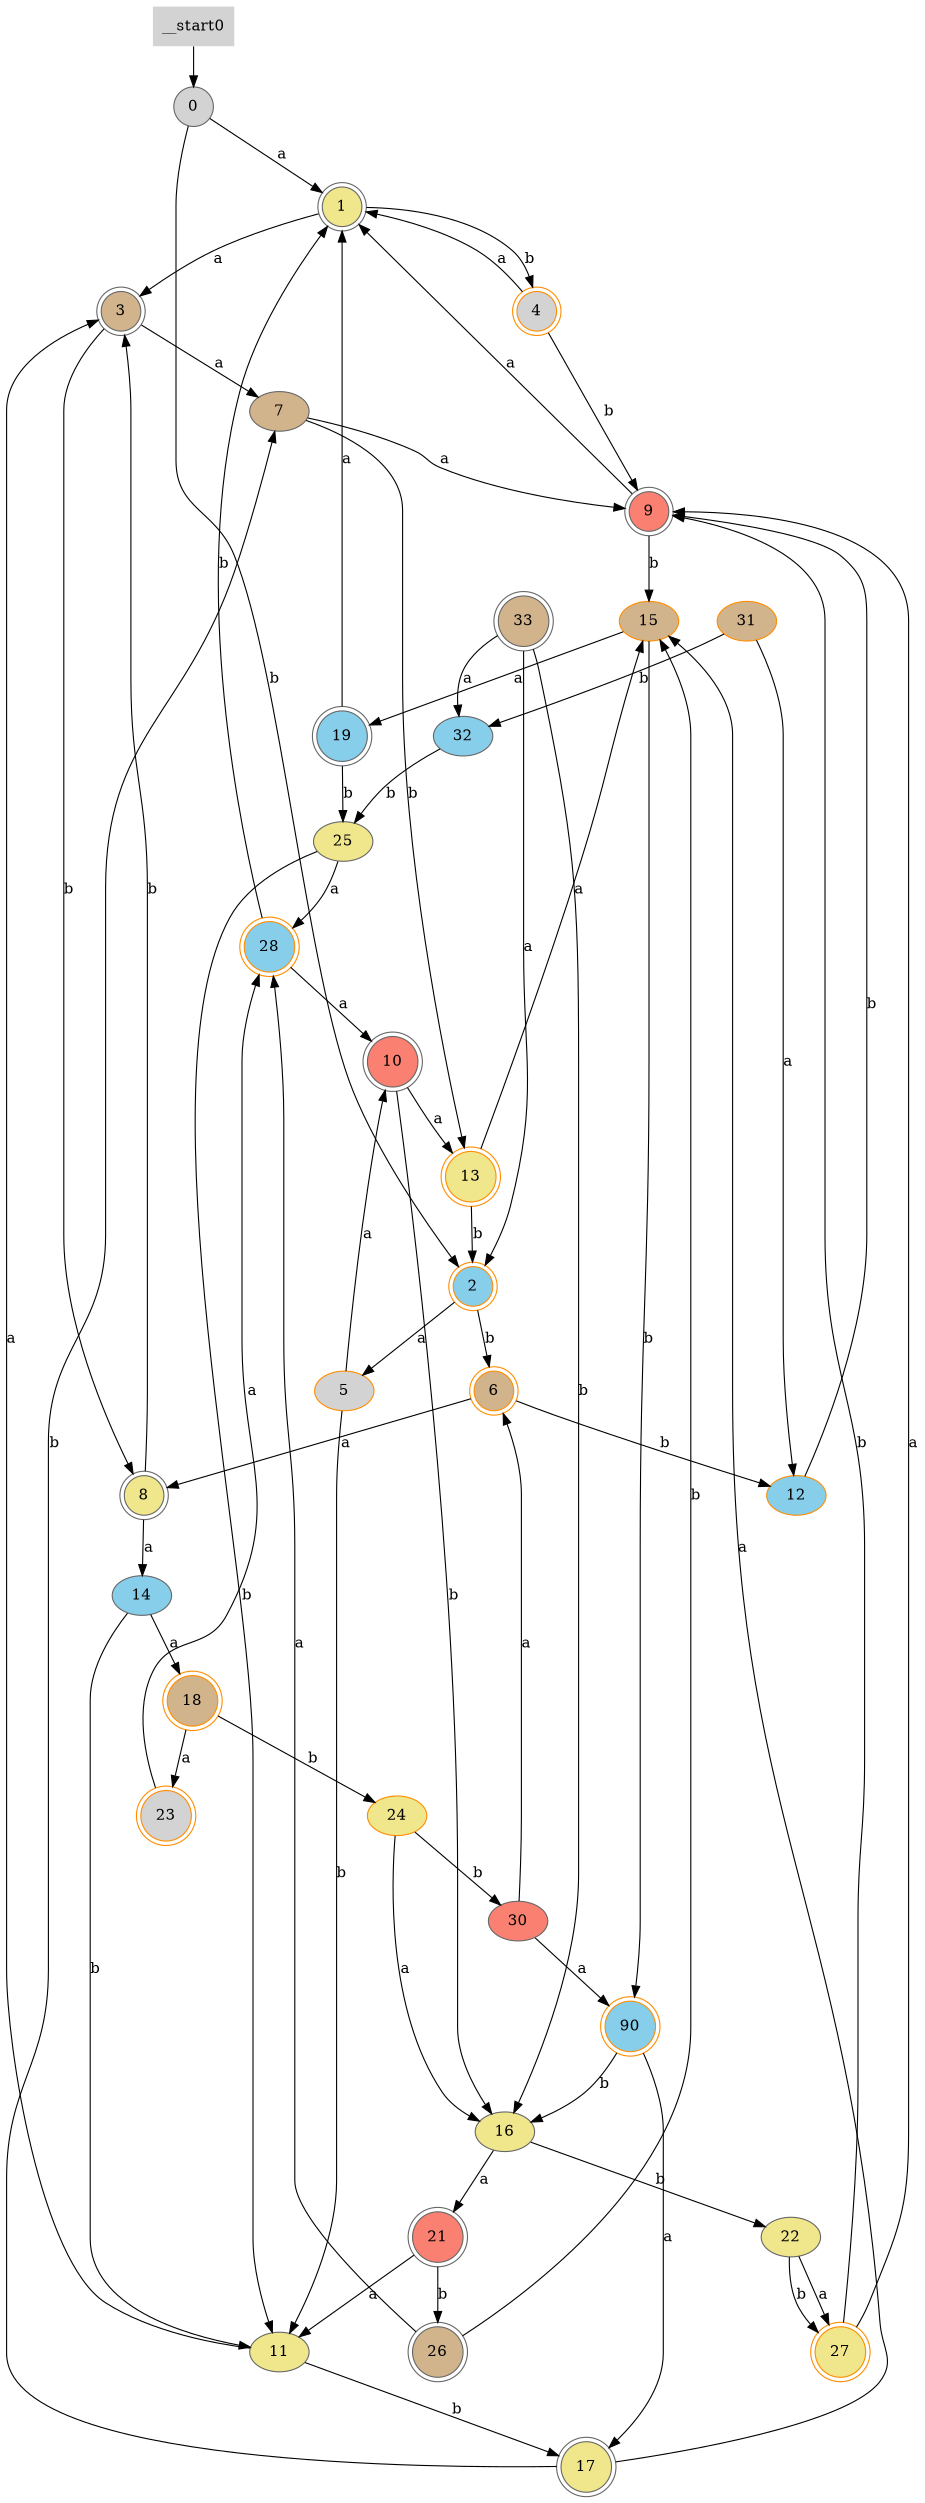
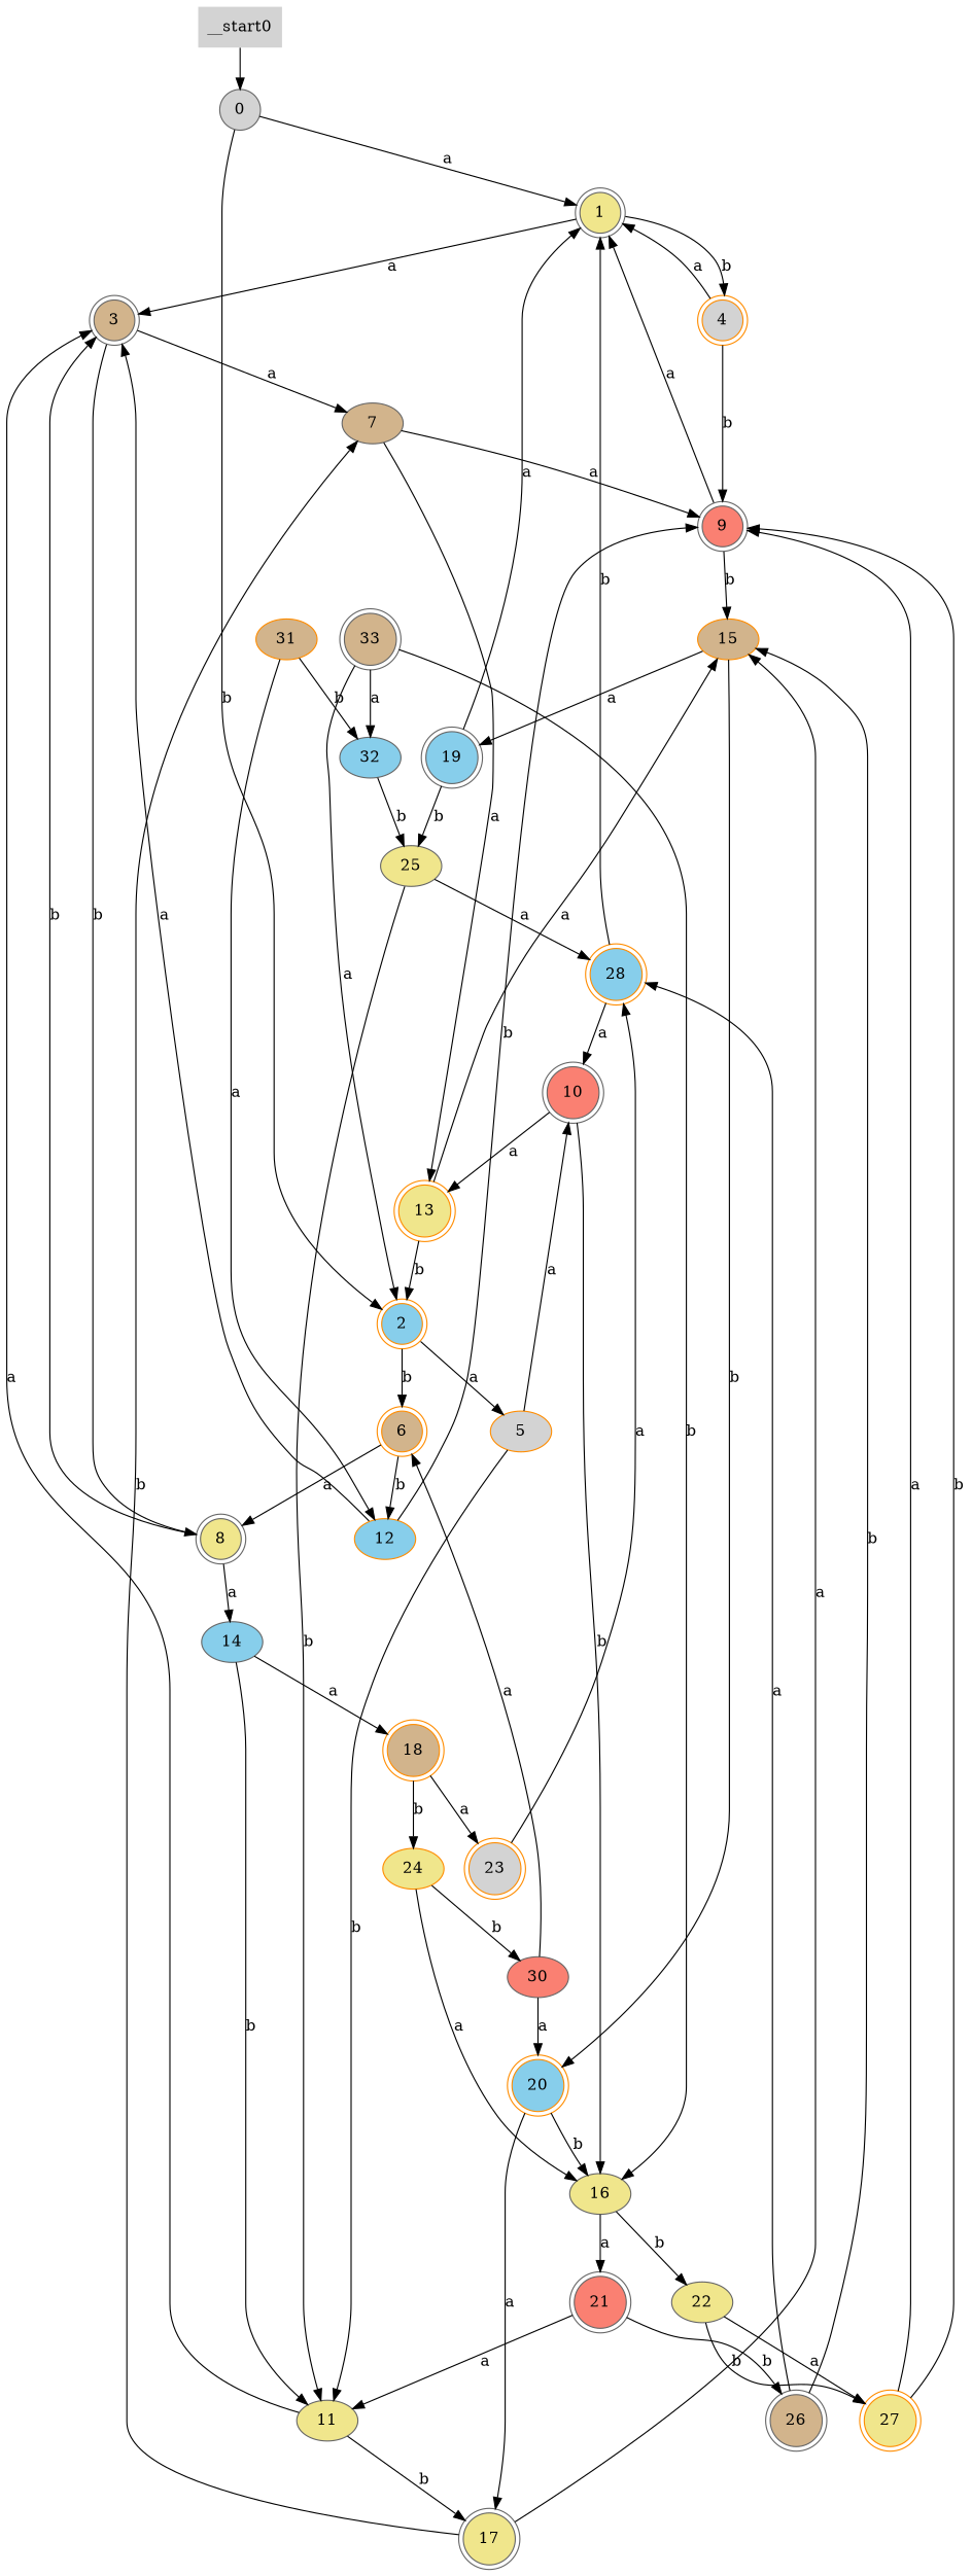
  digraph {
    node [color=gray40 fillcolor=khaki shape=doublecircle style=filled]
    __start0 [color=darkorange fillcolor=lightgrey shape=none]
    0 [fillcolor=lightgrey shape=circle]
    1
    2 [color=darkorange fillcolor=skyblue]
    3 [fillcolor=tan]
    4 [color=darkorange fillcolor=lightgrey]
    5 [color=darkorange fillcolor=lightgrey shape=""]
    6 [color=darkorange fillcolor=tan]
    7 [fillcolor=tan shape=""]
    8
    9 [fillcolor=salmon]
    10 [fillcolor=salmon]
    11 [shape=""]
    12 [color=darkorange fillcolor=skyblue shape=""]
    13 [color=darkorange]
    14 [fillcolor=skyblue shape=""]
    15 [color=darkorange fillcolor=tan shape=""]
    16 [shape=""]
    17
    18 [color=darkorange fillcolor=tan]
    19 [fillcolor=skyblue]
-   20 [color=darkorange fillcolor=skyblue label=90]
+   20 [color=darkorange fillcolor=skyblue]
    21 [fillcolor=salmon]
    22 [shape=""]
    23 [color=darkorange fillcolor=lightgrey]
    24 [color=darkorange shape=""]
    25 [shape=""]
    26 [fillcolor=tan]
    27 [color=darkorange]
    28 [color=darkorange fillcolor=skyblue]
    30 [fillcolor=salmon shape=""]
    31 [color=darkorange fillcolor=tan shape=""]
    32 [fillcolor=skyblue shape=""]
    33 [fillcolor=tan]
    __start0 -> 0
    0 -> 1 [label=a]
    0 -> 2 [label=b]
    1 -> 3 [label=a]
    1 -> 4 [label=b]
    2 -> 5 [label=a]
    2 -> 6 [label=b]
    3 -> 7 [label=a]
    3 -> 8 [label=b]
    4 -> 1 [label=a]
    4 -> 9 [label=b]
    5 -> 10 [label=a]
    5 -> 11 [label=b]
    6 -> 8 [label=a]
    6 -> 12 [label=b]
    7 -> 9 [label=a]
-   7 -> 13 [label=b]
+   7 -> 13 [label=a]
    8 -> 3 [label=b]
    8 -> 14 [label=a]
    9 -> 1 [label=a]
    9 -> 15 [label=b]
    10 -> 13 [label=a]
    10 -> 16 [label=b]
    11 -> 3 [label=a]
    11 -> 17 [label=b]
+   12 -> 3 [label=a]
    12 -> 9 [label=b]
    13 -> 2 [label=b]
    13 -> 15 [label=a]
    14 -> 11 [label=b]
    14 -> 18 [label=a]
    15 -> 19 [label=a]
    15 -> 20 [label=b]
    16 -> 21 [label=a]
    16 -> 22 [label=b]
    17 -> 7 [label=b]
    17 -> 15 [label=a]
    18 -> 23 [label=a]
    18 -> 24 [label=b]
    19 -> 1 [label=a]
    19 -> 25 [label=b]
    20 -> 16 [label=b]
    20 -> 17 [label=a]
    21 -> 11 [label=a]
    21 -> 26 [label=b]
    22 -> 27 [label=a]
    22 -> 27 [label=b]
    23 -> 28 [label=a]
    24 -> 16 [label=a]
    24 -> 30 [label=b]
    25 -> 11 [label=b]
    25 -> 28 [label=a]
    26 -> 15 [label=b]
    26 -> 28 [label=a]
    27 -> 9 [label=a]
    27 -> 9 [label=b]
    28 -> 1 [label=b]
    28 -> 10 [label=a]
    30 -> 6 [label=a]
    30 -> 20 [label=a]
    31 -> 12 [label=a]
    31 -> 32 [label=b]
    32 -> 25 [label=b]
    33 -> 2 [label=a]
    33 -> 16 [label=b]
    33 -> 32 [label=a]
  }
